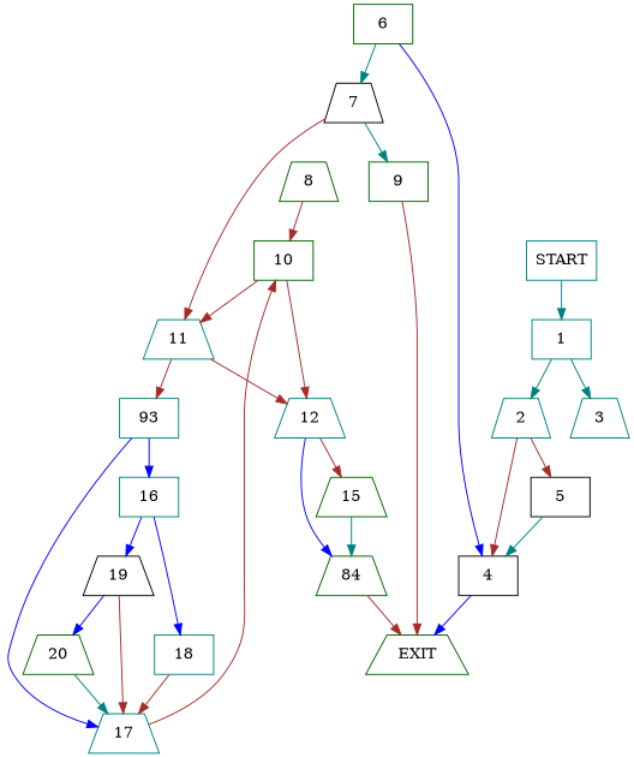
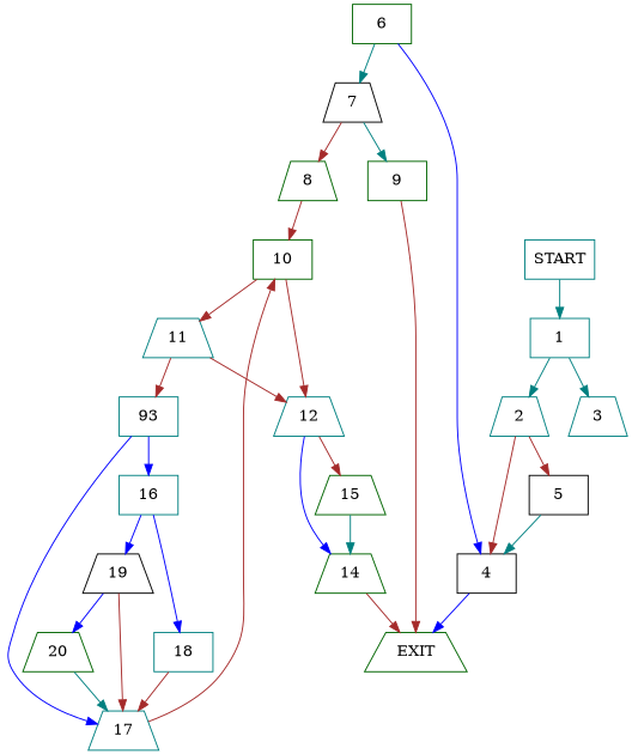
  digraph {
    node [color=teal shape=trapezium]
    edge [color=brown]
    n1 [label=START shape=box]
    1 [shape=box]
    2
    3
    n5 [color=darkgreen label=EXIT]
    4 [color=black shape=box]
    5 [color=black shape=box]
    6 [color=darkgreen shape=box]
    7 [color=black]
    8 [color=darkgreen]
    9 [color=darkgreen shape=box]
    10 [color=darkgreen shape=box]
    11
    12
    n15 [label=93 shape=box]
-   14 [color=darkgreen label=84]
+   14 [color=darkgreen]
    15 [color=darkgreen]
    16 [shape=box]
    17
    18 [shape=box]
    19 [color=black]
    20 [color=darkgreen]
    n1 -> 1 [color=teal]
    1 -> 2 [color=teal]
    1 -> 3 [color=teal]
    2 -> 4
    2 -> 5
    4 -> n5 [color=blue]
    5 -> 4 [color=teal]
    6 -> 4 [color=blue]
    6 -> 7 [color=teal]
-   7 -> 11
+   7 -> 8
    7 -> 9 [color=teal]
    8 -> 10
    9 -> n5
    10 -> 11
    10 -> 12
    11 -> 12
    11 -> n15
    12 -> 14 [color=blue]
    12 -> 15
    n15 -> 16 [color=blue]
    n15 -> 17 [color=blue]
    14 -> n5
    15 -> 14 [color=teal]
    16 -> 18 [color=blue]
    16 -> 19 [color=blue]
    17 -> 10
    18 -> 17
    19 -> 17
    19 -> 20 [color=blue]
    20 -> 17 [color=teal]
  }
